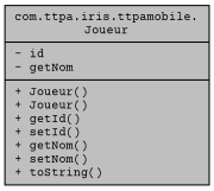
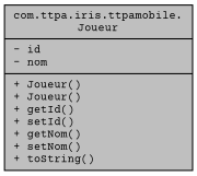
  digraph {
    fontname="Courier Prime"
-   n1 [color=black fillcolor=grey75 fontcolor=black fontname="Courier Prime" fontsize=10 height=0.2 label="{com.ttpa.iris.ttpamobile.\lJoueur\n|- id\l- getNom\l|+ Joueur()\l+ Joueur()\l+ getId()\l+ setId()\l+ getNom()\l+ setNom()\l+ toString()\l}" shape=record style=filled width=0.4]
+   n1 [color=black fillcolor=grey75 fontcolor=black fontname="Courier Prime" fontsize=10 height=0.2 label="{com.ttpa.iris.ttpamobile.\lJoueur\n|- id\l- nom\l|+ Joueur()\l+ Joueur()\l+ getId()\l+ setId()\l+ getNom()\l+ setNom()\l+ toString()\l}" shape=record style=filled width=0.4]
  }
